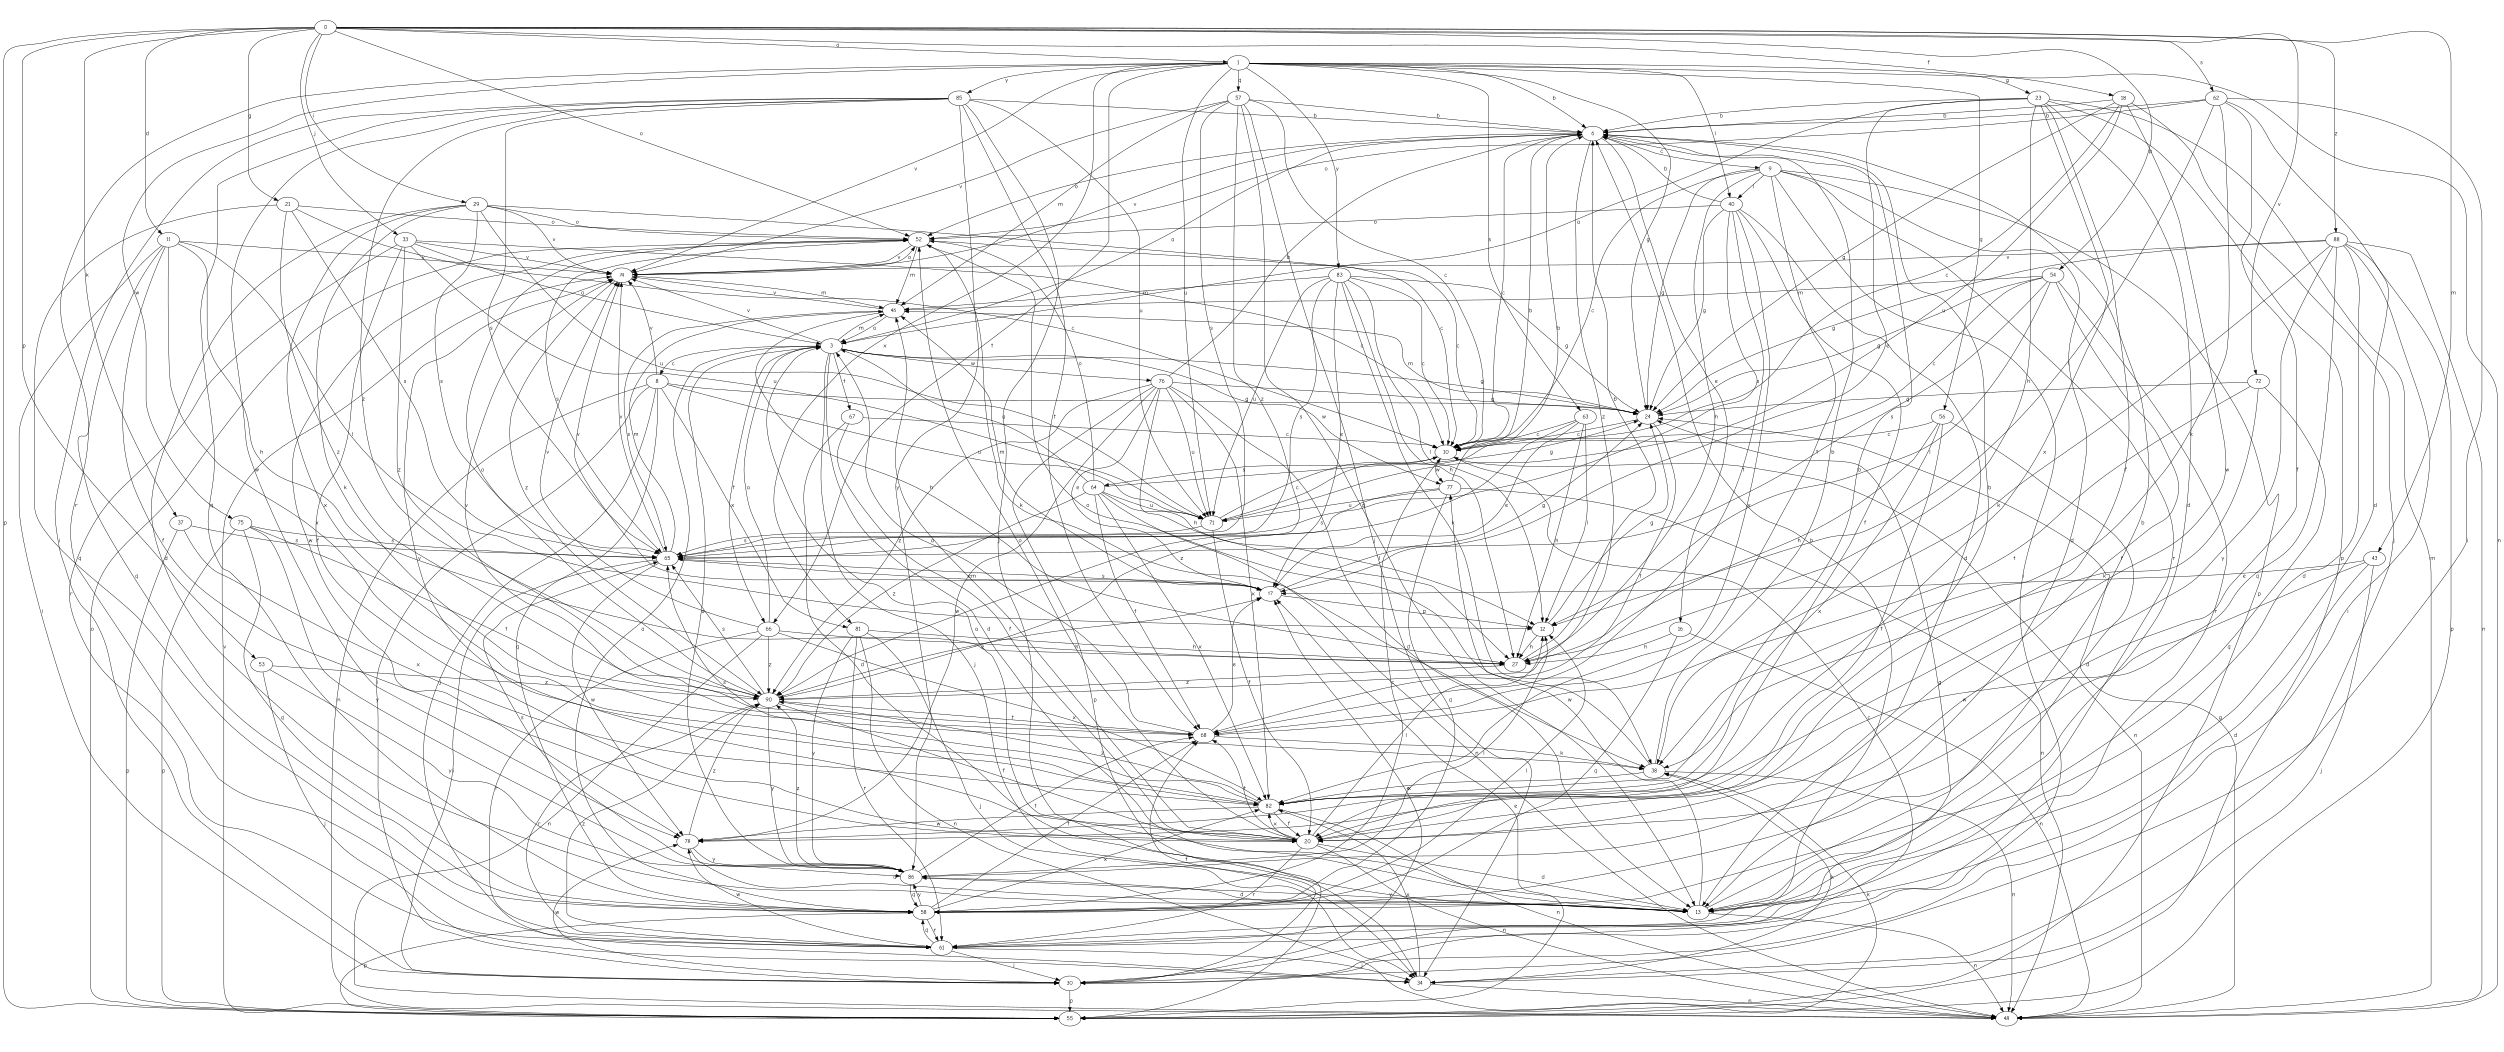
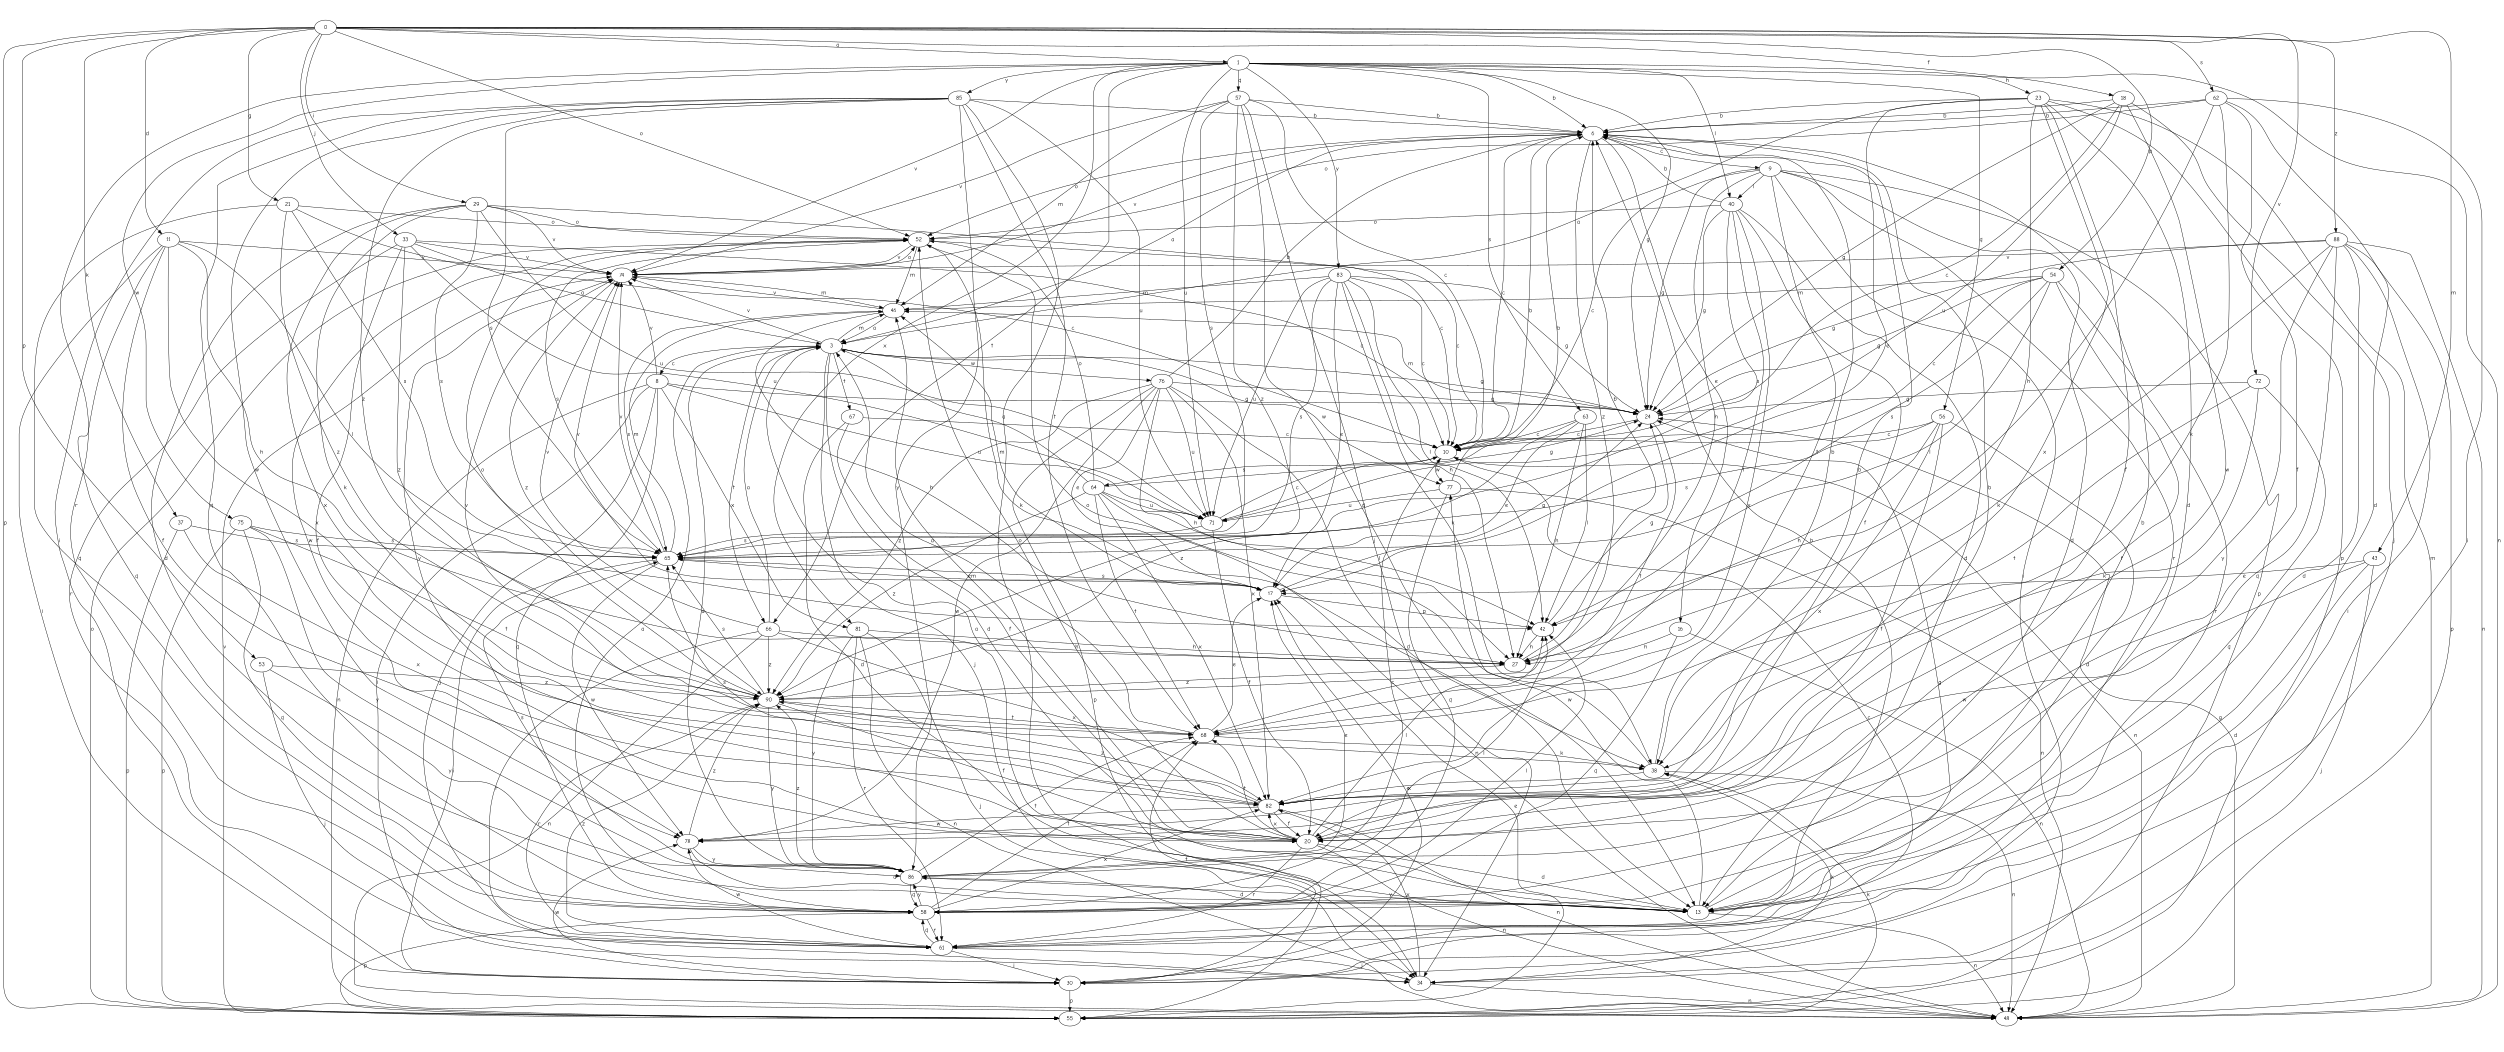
  strict digraph {
    fontname="Comic Neue"
    node [fontname="Comic Neue"]
    edge [fontname="Comic Neue"]
    0
    1
    11
    18
    21
    29
    33
    37
    43
    52
    53
    54
    55
    62
    72
    88
    6
    23
    24
    40
    48
    56
    57
    61
    63
    66
    71
    74
    75
    81
    83
    85
    30
    58
    27
    20
-   42 [label=12]
+   42
    82
    34
    10
    78
    90
    65
    13
    38
    3
    17
    46
    86
    68
    9
    16
    8
    67
    76
    77
    64
    0 -> 1 [label=a]
    0 -> 11 [label=d]
    0 -> 18 [label=f]
    0 -> 21 [label=g]
    0 -> 29 [label=i]
    0 -> 33 [label=j]
    0 -> 37 [label=k]
    0 -> 43 [label=m]
    0 -> 52 [label=o]
    0 -> 53 [label=p]
    0 -> 54 [label=p]
    0 -> 55 [label=p]
    0 -> 62 [label=s]
    0 -> 72 [label=v]
    0 -> 88 [label=z]
    1 -> 6 [label=b]
-   1 -> 23 [label=g]
+   1 -> 23 [label=h]
    1 -> 24 [label=g]
    1 -> 40 [label=l]
    1 -> 48 [label=n]
    1 -> 56 [label=q]
    1 -> 57 [label=q]
    1 -> 61 [label=r]
    1 -> 63 [label=s]
    1 -> 66 [label=t]
    1 -> 71 [label=u]
    1 -> 74 [label=v]
    1 -> 75 [label=w]
    1 -> 81 [label=x]
    1 -> 83 [label=y]
    1 -> 85 [label=y]
    11 -> 74 [label=v]
    11 -> 30 [label=i]
    11 -> 58 [label=q]
    11 -> 27 [label=h]
    11 -> 20 [label=f]
    11 -> 42 [label=l]
    11 -> 82 [label=x]
    18 -> 6 [label=b]
    18 -> 24 [label=g]
    18 -> 71 [label=u]
    18 -> 34 [label=j]
    18 -> 10 [label=c]
    18 -> 78 [label=w]
    21 -> 52 [label=o]
    21 -> 58 [label=q]
    21 -> 10 [label=c]
    21 -> 90 [label=z]
    21 -> 65 [label=s]
    29 -> 52 [label=o]
    29 -> 71 [label=u]
    29 -> 74 [label=v]
    29 -> 82 [label=x]
    29 -> 10 [label=c]
    29 -> 65 [label=s]
    29 -> 13 [label=d]
    29 -> 38 [label=k]
    33 -> 61 [label=r]
    33 -> 71 [label=u]
    33 -> 74 [label=v]
    33 -> 20 [label=f]
    33 -> 10 [label=c]
    33 -> 90 [label=z]
    33 -> 3 [label=a]
    37 -> 55 [label=p]
    37 -> 82 [label=x]
    37 -> 65 [label=s]
    43 -> 34 [label=j]
    43 -> 78 [label=w]
    43 -> 13 [label=d]
    43 -> 17 [label=e]
    52 -> 74 [label=v]
    52 -> 10 [label=c]
    52 -> 78 [label=w]
    52 -> 65 [label=s]
    52 -> 38 [label=k]
    52 -> 46 [label=m]
    53 -> 34 [label=j]
    53 -> 90 [label=z]
    53 -> 86 [label=y]
    54 -> 24 [label=g]
    54 -> 61 [label=r]
    54 -> 20 [label=f]
    54 -> 42 [label=l]
    54 -> 10 [label=c]
    54 -> 65 [label=s]
    54 -> 46 [label=m]
    55 -> 52 [label=o]
    55 -> 74 [label=v]
    55 -> 38 [label=k]
    55 -> 17 [label=e]
    62 -> 52 [label=o]
    62 -> 6 [label=b]
    62 -> 30 [label=i]
    62 -> 20 [label=f]
    62 -> 42 [label=l]
    62 -> 13 [label=d]
    62 -> 38 [label=k]
    72 -> 24 [label=g]
    72 -> 58 [label=q]
    72 -> 38 [label=k]
    72 -> 68 [label=t]
    88 -> 55 [label=p]
    88 -> 24 [label=g]
    88 -> 48 [label=n]
    88 -> 74 [label=v]
    88 -> 30 [label=i]
    88 -> 58 [label=q]
    88 -> 13 [label=d]
    88 -> 38 [label=k]
    88 -> 86 [label=y]
    6 -> 52 [label=o]
    6 -> 74 [label=v]
    6 -> 10 [label=c]
    6 -> 90 [label=z]
    6 -> 3 [label=a]
    6 -> 9 [label=c]
    6 -> 16 [label=e]
    23 -> 55 [label=p]
    23 -> 6 [label=b]
    23 -> 48 [label=m]
    23 -> 27 [label=h]
    23 -> 20 [label=f]
    23 -> 82 [label=x]
    23 -> 13 [label=d]
    23 -> 3 [label=a]
    23 -> 17 [label=e]
    24 -> 10 [label=c]
    24 -> 46 [label=m]
    24 -> 68 [label=t]
    40 -> 52 [label=o]
    40 -> 6 [label=b]
    40 -> 24 [label=g]
    40 -> 20 [label=f]
    40 -> 82 [label=x]
    40 -> 65 [label=s]
    40 -> 13 [label=d]
    40 -> 68 [label=t]
    48 -> 24 [label=g]
    56 -> 27 [label=h]
    56 -> 20 [label=f]
    56 -> 82 [label=x]
    56 -> 10 [label=c]
-   77 -> 65 [label=s]
+   56 -> 65 [label=s]
    56 -> 13 [label=d]
    57 -> 6 [label=b]
    57 -> 74 [label=v]
    57 -> 34 [label=j]
    57 -> 10 [label=c]
    57 -> 90 [label=z]
    57 -> 65 [label=s]
    57 -> 13 [label=d]
    57 -> 46 [label=m]
    61 -> 6 [label=b]
    61 -> 24 [label=g]
    61 -> 30 [label=i]
    61 -> 58 [label=q]
    61 -> 34 [label=j]
    61 -> 78 [label=w]
    61 -> 90 [label=z]
    63 -> 27 [label=h]
    63 -> 42 [label=l]
    63 -> 10 [label=c]
    63 -> 90 [label=z]
    63 -> 17 [label=e]
    66 -> 48 [label=n]
    66 -> 61 [label=r]
    66 -> 74 [label=v]
    66 -> 27 [label=h]
    66 -> 82 [label=x]
    66 -> 90 [label=z]
    66 -> 3 [label=a]
    71 -> 6 [label=b]
    71 -> 20 [label=f]
    71 -> 10 [label=c]
    71 -> 65 [label=s]
    74 -> 52 [label=o]
    74 -> 90 [label=z]
    74 -> 46 [label=m]
    75 -> 55 [label=p]
    75 -> 58 [label=q]
    75 -> 65 [label=s]
    75 -> 86 [label=y]
    75 -> 68 [label=t]
    81 -> 48 [label=n]
    81 -> 61 [label=r]
    81 -> 27 [label=h]
    81 -> 34 [label=j]
    81 -> 86 [label=y]
    83 -> 24 [label=g]
    83 -> 71 [label=u]
    83 -> 27 [label=h]
    83 -> 42 [label=l]
    83 -> 10 [label=c]
    83 -> 65 [label=s]
    83 -> 38 [label=k]
    83 -> 17 [label=e]
    83 -> 46 [label=m]
    85 -> 6 [label=b]
    85 -> 71 [label=u]
    85 -> 30 [label=i]
    85 -> 58 [label=q]
    85 -> 34 [label=j]
    85 -> 78 [label=w]
    85 -> 90 [label=z]
    85 -> 65 [label=s]
    85 -> 86 [label=y]
    85 -> 68 [label=t]
    30 -> 55 [label=p]
    30 -> 10 [label=c]
    30 -> 78 [label=w]
    30 -> 17 [label=e]
    30 -> 68 [label=t]
    58 -> 55 [label=p]
    58 -> 61 [label=r]
    58 -> 42 [label=l]
    58 -> 82 [label=x]
    58 -> 10 [label=c]
    58 -> 3 [label=a]
    58 -> 86 [label=y]
    58 -> 68 [label=t]
    27 -> 6 [label=b]
    27 -> 90 [label=z]
    20 -> 52 [label=o]
    20 -> 6 [label=b]
    20 -> 48 [label=n]
    20 -> 61 [label=r]
    20 -> 74 [label=v]
    20 -> 42 [label=l]
    20 -> 82 [label=x]
    20 -> 13 [label=d]
    20 -> 46 [label=m]
    20 -> 68 [label=t]
    42 -> 24 [label=g]
    42 -> 27 [label=h]
    82 -> 6 [label=b]
    82 -> 48 [label=n]
    82 -> 20 [label=f]
    82 -> 78 [label=w]
    82 -> 90 [label=z]
    82 -> 65 [label=s]
    34 -> 48 [label=n]
    34 -> 82 [label=x]
    34 -> 38 [label=k]
    10 -> 48 [label=n]
    10 -> 77 [label=w]
    10 -> 64 [label=s]
    78 -> 90 [label=z]
    78 -> 13 [label=d]
    78 -> 86 [label=y]
    90 -> 52 [label=o]
    90 -> 61 [label=r]
    90 -> 20 [label=f]
    90 -> 65 [label=s]
    90 -> 86 [label=y]
    90 -> 68 [label=t]
    65 -> 74 [label=v]
    65 -> 30 [label=i]
    65 -> 78 [label=w]
    65 -> 17 [label=e]
    65 -> 46 [label=m]
    13 -> 6 [label=b]
    13 -> 48 [label=n]
    13 -> 3 [label=a]
    13 -> 86 [label=y]
    13 -> 77 [label=w]
    38 -> 52 [label=o]
    38 -> 6 [label=b]
    38 -> 48 [label=n]
    38 -> 82 [label=x]
    3 -> 24 [label=g]
    3 -> 66 [label=t]
    3 -> 74 [label=v]
    3 -> 34 [label=j]
    3 -> 13 [label=d]
    3 -> 46 [label=m]
    3 -> 8 [label=c]
    3 -> 67 [label=t]
    3 -> 76 [label=w]
    3 -> 77 [label=w]
    17 -> 24 [label=g]
    17 -> 74 [label=v]
    17 -> 42 [label=p]
    17 -> 65 [label=s]
    17 -> 46 [label=m]
    46 -> 74 [label=v]
    46 -> 27 [label=h]
    46 -> 65 [label=s]
    46 -> 3 [label=a]
    86 -> 58 [label=q]
    86 -> 42 [label=l]
    86 -> 90 [label=z]
    86 -> 65 [label=s]
    86 -> 13 [label=d]
    86 -> 3 [label=a]
-   90 -> 17 [label=e]
+   86 -> 17 [label=e]
    86 -> 68 [label=t]
    68 -> 74 [label=v]
    68 -> 38 [label=k]
    68 -> 3 [label=a]
    68 -> 17 [label=e]
    9 -> 55 [label=p]
    9 -> 24 [label=g]
    9 -> 40 [label=l]
    9 -> 61 [label=r]
    9 -> 30 [label=i]
    9 -> 27 [label=h]
    9 -> 10 [label=c]
    9 -> 13 [label=d]
    9 -> 68 [label=t]
    16 -> 48 [label=n]
    16 -> 58 [label=q]
    16 -> 27 [label=h]
    8 -> 24 [label=g]
    8 -> 48 [label=n]
    8 -> 71 [label=u]
    8 -> 74 [label=v]
    8 -> 81 [label=x]
    8 -> 30 [label=i]
    8 -> 58 [label=q]
    8 -> 34 [label=j]
    67 -> 20 [label=f]
    67 -> 10 [label=c]
    67 -> 13 [label=d]
    76 -> 55 [label=p]
    76 -> 6 [label=b]
    76 -> 24 [label=g]
    76 -> 71 [label=u]
    76 -> 27 [label=h]
    76 -> 82 [label=x]
    76 -> 78 [label=w]
    76 -> 90 [label=z]
    76 -> 13 [label=d]
    76 -> 17 [label=e]
    77 -> 6 [label=b]
    77 -> 48 [label=n]
    77 -> 71 [label=u]
    77 -> 58 [label=q]
    64 -> 52 [label=o]
    64 -> 24 [label=g]
    64 -> 48 [label=n]
    64 -> 71 [label=u]
    64 -> 42 [label=l]
    64 -> 82 [label=x]
    64 -> 90 [label=z]
    64 -> 3 [label=a]
    64 -> 68 [label=t]
  }
